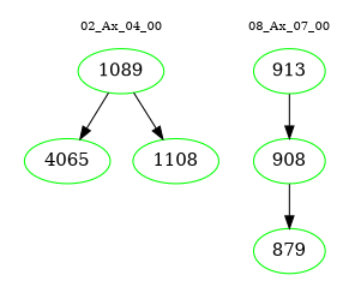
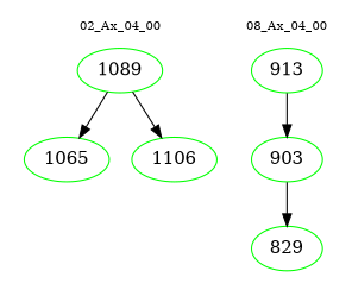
  digraph {
    node [color=green]
    edge [color=black]
    n1 [label=1089]
-   n2 [label=4065]
-   n3 [label=1108]
-   n4 [label=908]
-   n5 [label=879]
+   n2 [label=1065]
+   n3 [label=1106]
+   n4 [label=903]
+   n5 [label=829]
    n6 [label=913]
    subgraph cluster_1 {
      color=white
      fontsize=10
      label="02_Ax_04_00"
      n1
      n2
      n3
    }
    subgraph cluster_2 {
      color=white
      fontsize=10
-     label="08_Ax_07_00"
+     label="08_Ax_04_00"
      n4
      n5
      n6
    }
    n1 -> n2
    n1 -> n3
    n4 -> n5
    n6 -> n4
  }
